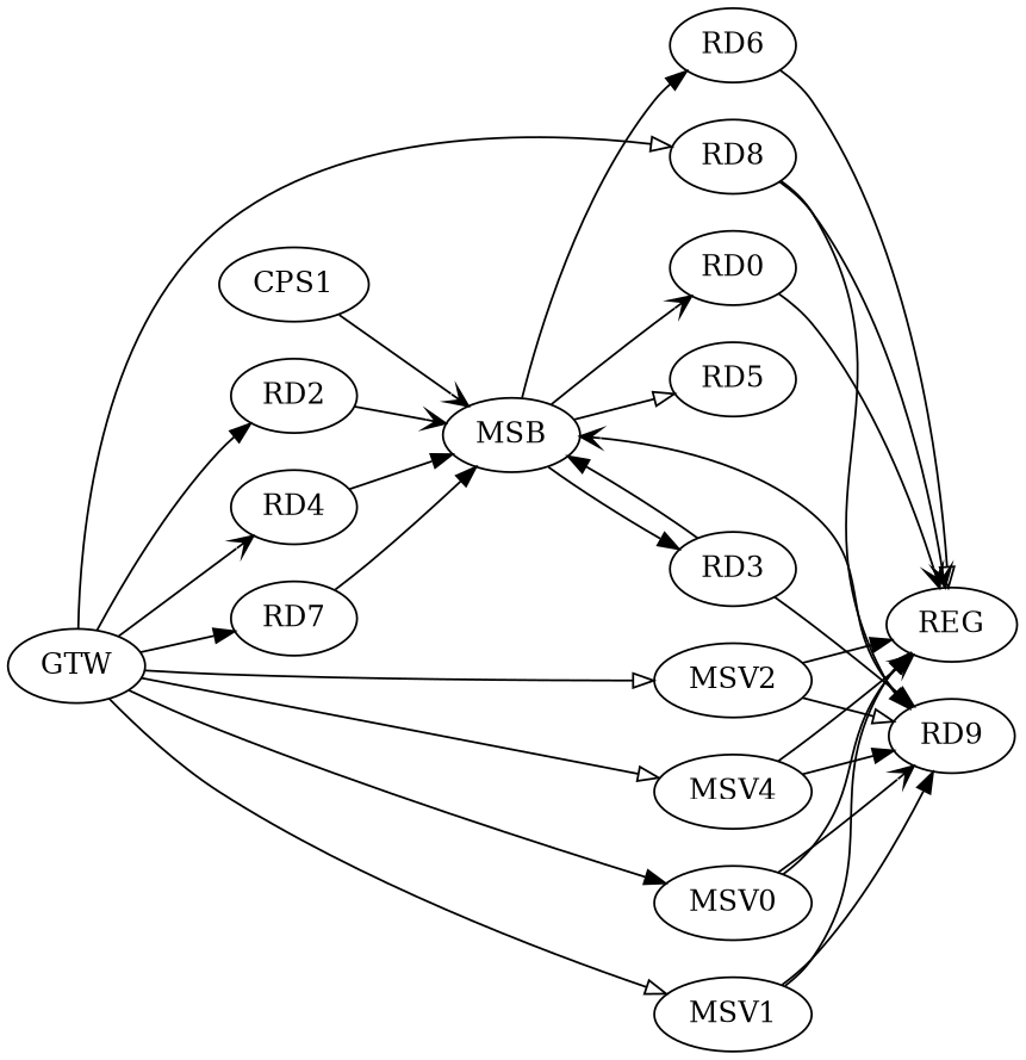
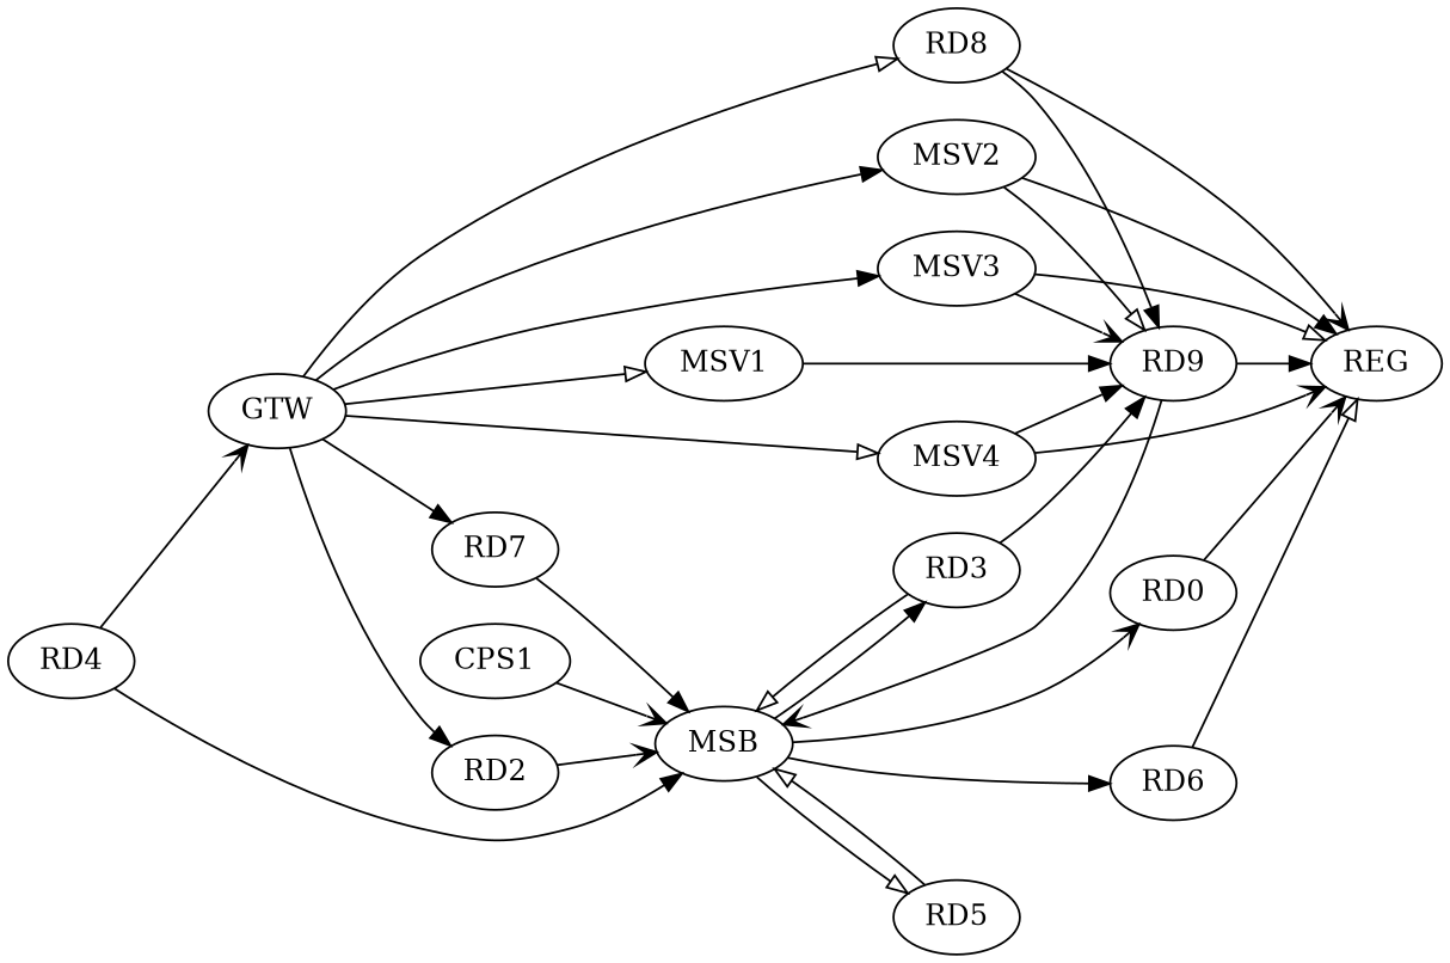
  strict digraph {
    fontname="DejaVu Serif"
    rankdir=LR
    node [fontname="DejaVu Serif"]
    edge [arrowhead=normal fontname="DejaVu Serif"]
    n1 [label=RD0]
    n2 [label=REG]
    n3 [label=RD2]
    n4 [label=MSB]
    n5 [label=RD3]
    n6 [label=RD5]
    n7 [label=RD6]
    n8 [label=RD9]
    n9 [label=RD4]
    n10 [label=RD7]
    n11 [label=RD8]
    n12 [label=CPS1]
    n13 [label=GTW]
    n14 [label=MSV1]
    n15 [label=MSV2]
-   n16 [label=MSV0]
+   n16 [label=MSV3]
    n17 [label=MSV4]
    n1 -> n2 [arrowhead=vee]
    n3 -> n4 [arrowhead=vee]
    n4 -> n1 [arrowhead=vee]
    n4 -> n5
    n4 -> n6 [arrowhead=onormal]
    n4 -> n7
-   n5 -> n4
+   n5 -> n4 [arrowhead=onormal]
    n5 -> n8
+   n6 -> n4 [arrowhead=onormal]
    n7 -> n2 [arrowhead=onormal]
    n8 -> n4 [arrowhead=vee]
    n9 -> n4
    n10 -> n4
    n11 -> n2 [arrowhead=vee]
    n11 -> n8
    n12 -> n4 [arrowhead=vee]
    n13 -> n3
-   n13 -> n9 [arrowhead=vee]
+   n9 -> n13 [arrowhead=vee]
    n13 -> n10
    n13 -> n11 [arrowhead=onormal]
    n13 -> n14 [arrowhead=onormal]
-   n13 -> n15 [arrowhead=onormal]
+   n13 -> n15
    n13 -> n16
    n13 -> n17 [arrowhead=onormal]
-   n14 -> n2
+   n8 -> n2
    n14 -> n8
    n15 -> n2
    n15 -> n8 [arrowhead=onormal]
    n16 -> n2 [arrowhead=onormal]
    n16 -> n8 [arrowhead=vee]
    n17 -> n2 [arrowhead=vee]
    n17 -> n8
  }
